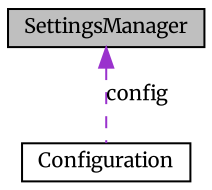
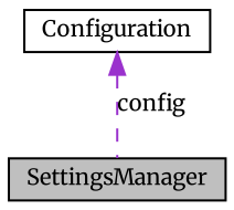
  digraph {
    fontname=Merriweather
    node [color=black fontname=Merriweather fontsize=10 shape=record style=filled]
    n1 [fillcolor=grey75 fontcolor=black height=0.2 label=SettingsManager width=0.4]
    n2 [fillcolor=white height=0.2 label=Configuration width=0.4]
-   n1 -> n2 [color=darkorchid3 dir=back fontname=Merriweather fontsize=10 label=config labelfontname="FreeSans.ttf" labelfontsize=10 style=dashed]
+   n2 -> n1 [color=darkorchid3 dir=back fontname=Merriweather fontsize=10 label=config labelfontname="FreeSans.ttf" labelfontsize=10 style=dashed]
  }
